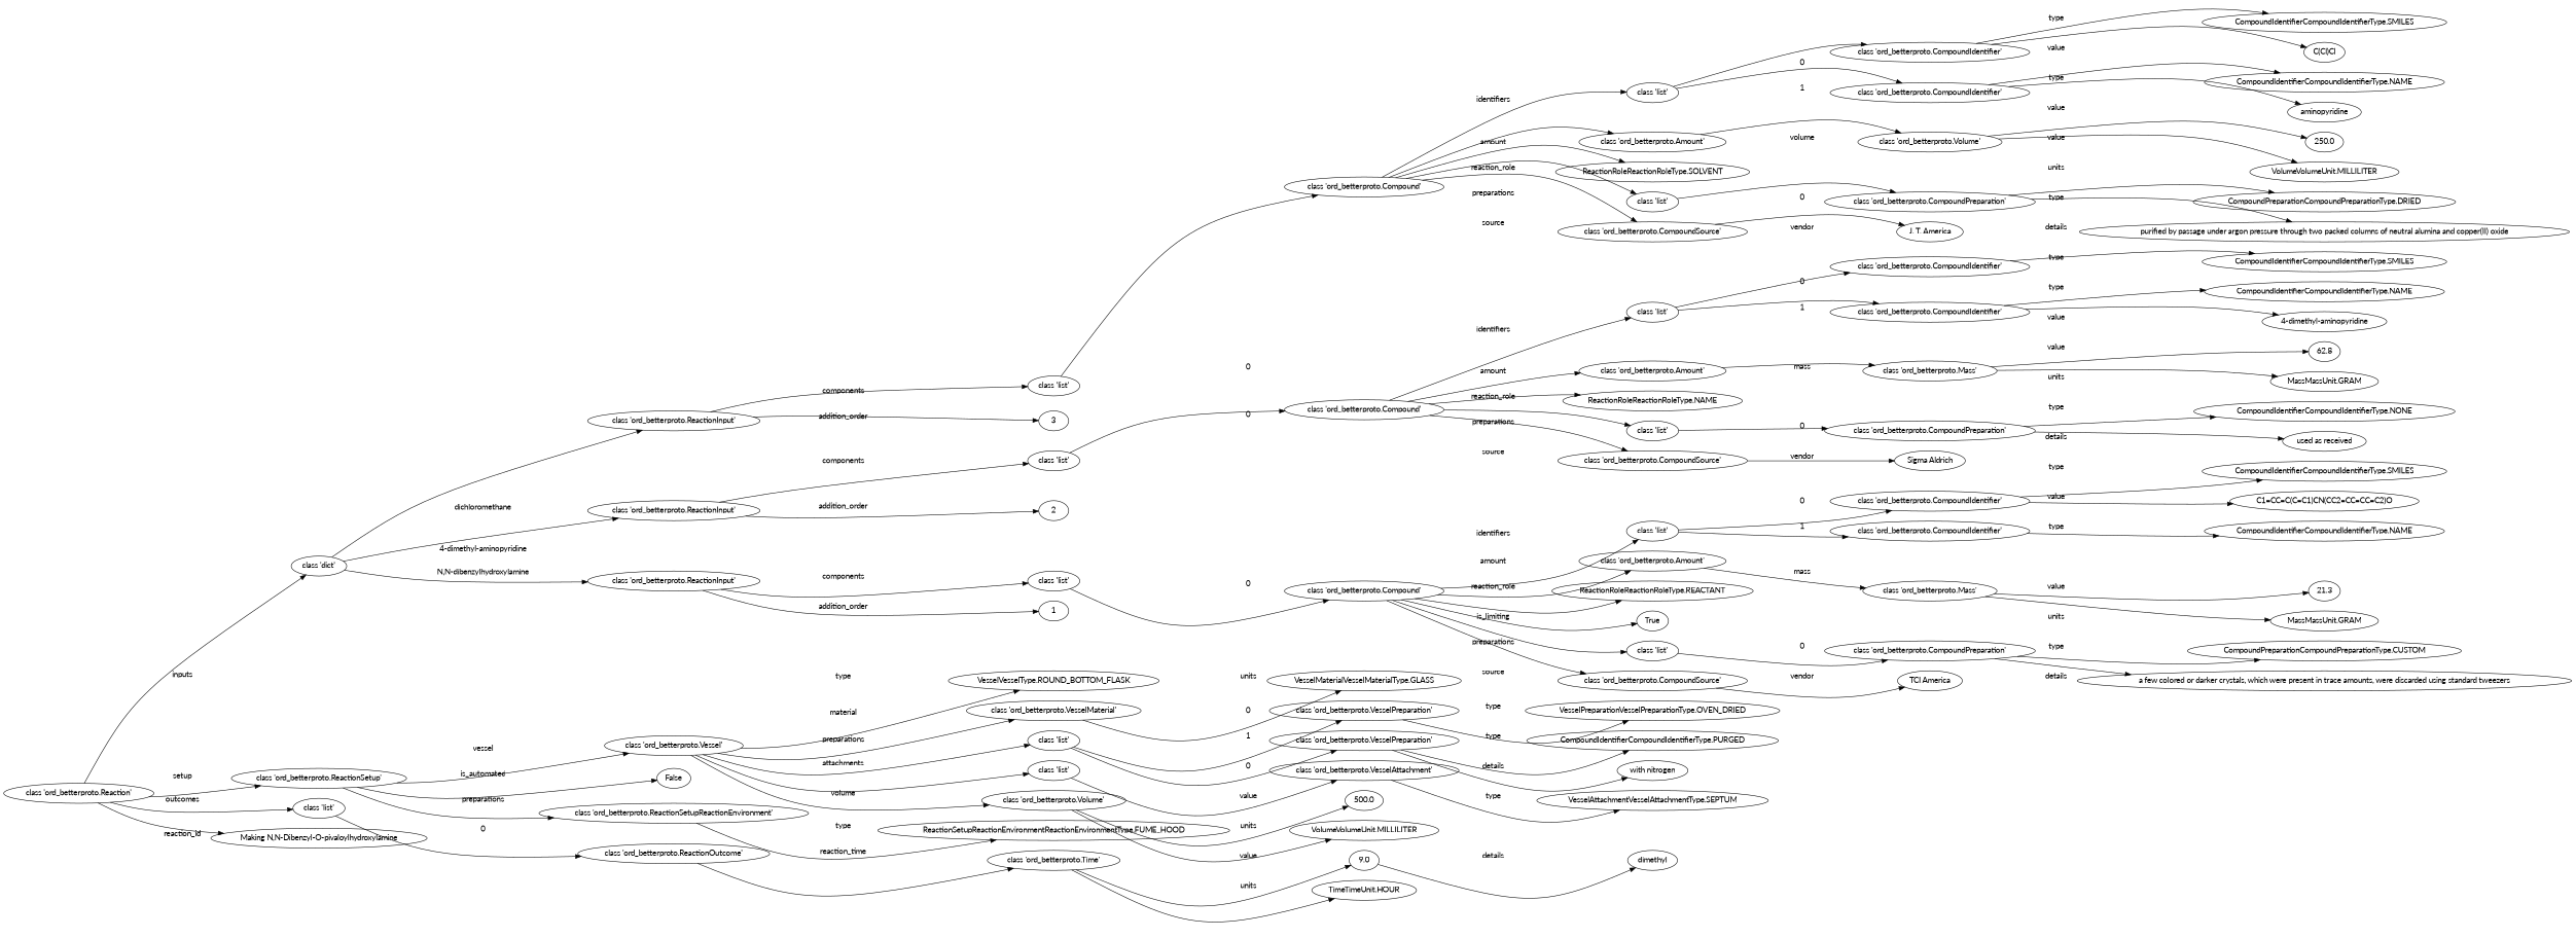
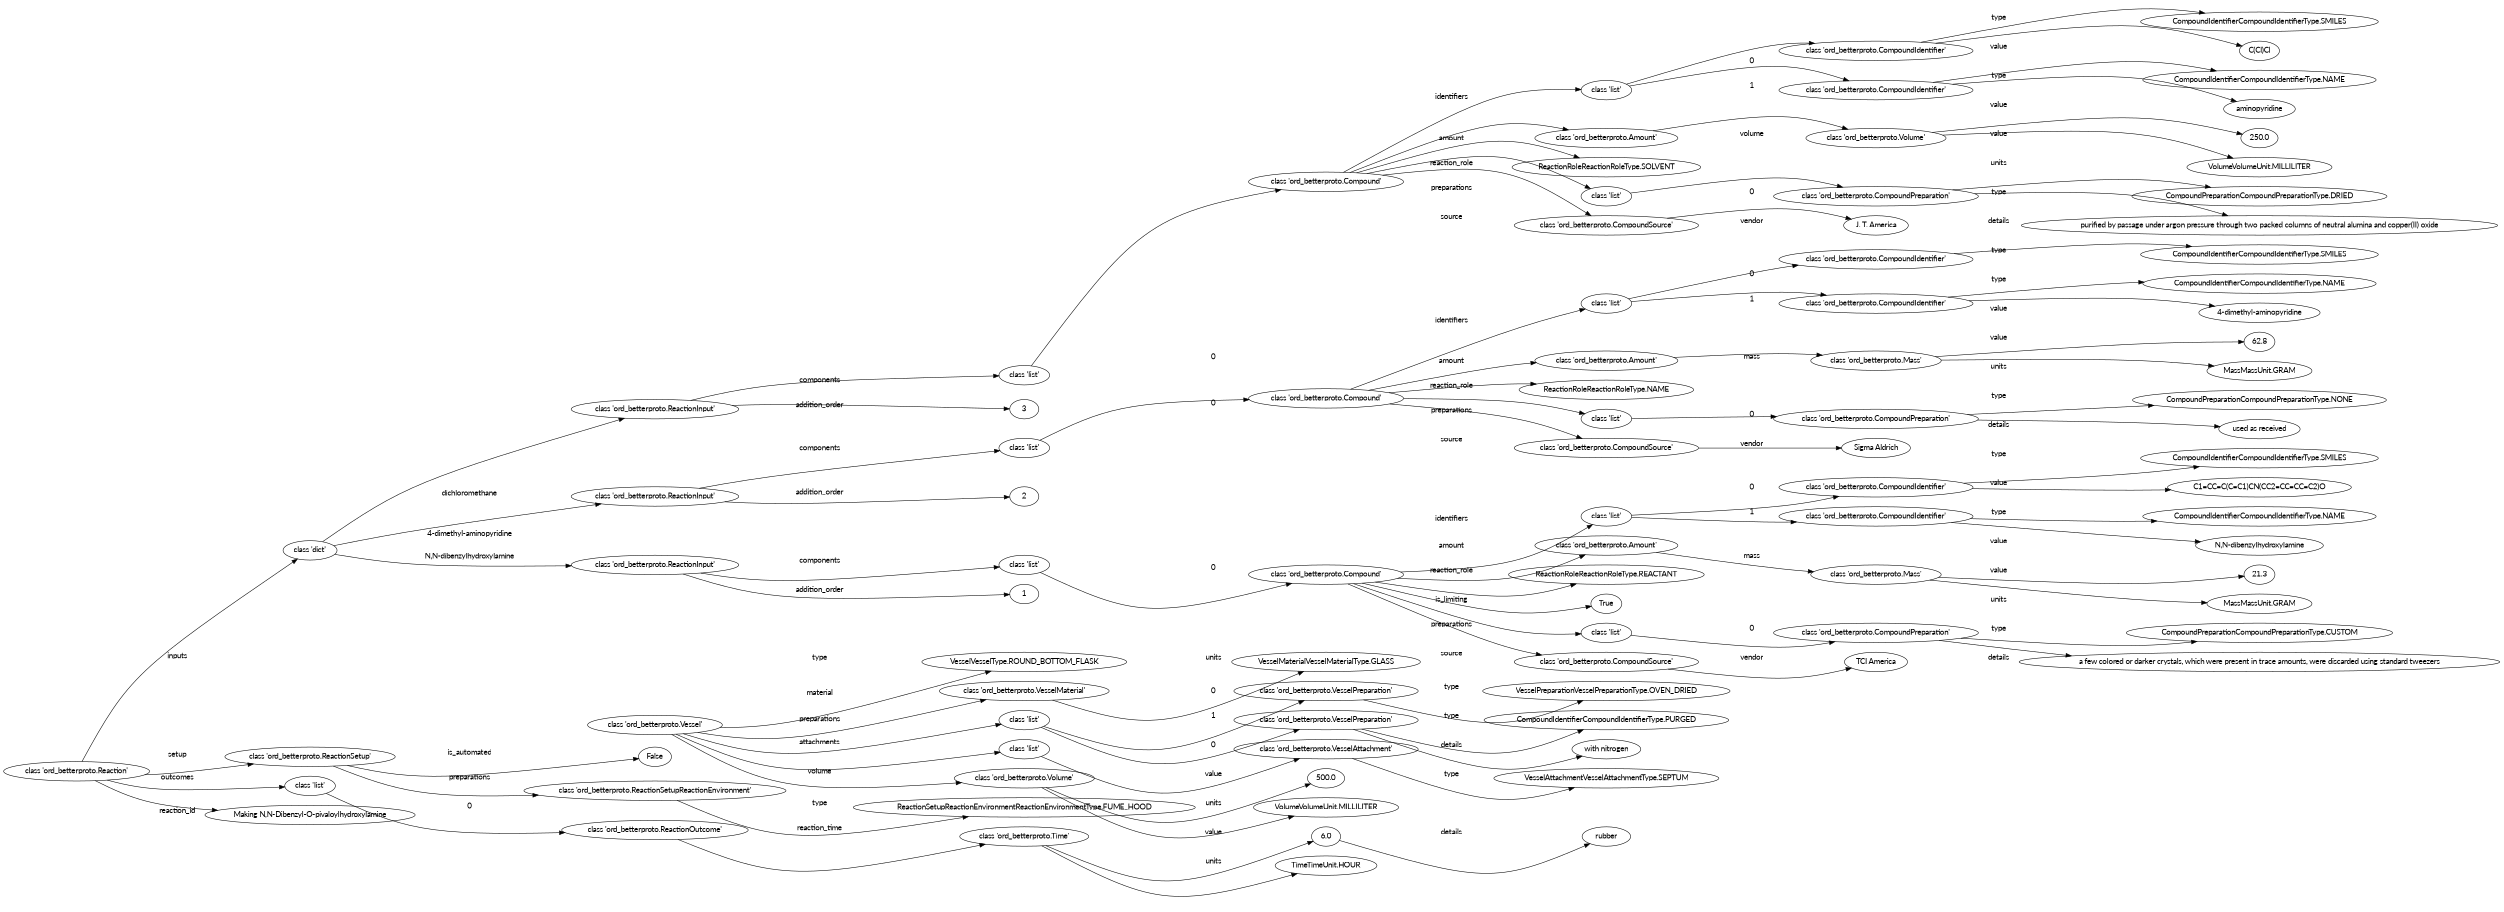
  strict digraph {
    fontname=Lato
    rankdir=LR
    splines=curved
    node [fontname=Lato type="<class 'str'>"]
    edge [fontname=Lato]
    n1 [label=<class 'ord_betterproto.Reaction'> type="<class 'ord_betterproto.Reaction'>"]
    n2 [dotpath=inputs label=<class 'dict'> type="<class 'dict'>"]
    n3 [dotpath=setup label=<class 'ord_betterproto.ReactionSetup'> type="<class 'ord_betterproto.ReactionSetup'>"]
    n4 [dotpath=outcomes label=<class 'list'> type="<class 'list'>"]
    n5 [dotpath=reaction_id field="Making N,N-Dibenzyl-O-pivaloylhydroxylamine" label="Making N,N-Dibenzyl-O-pivaloylhydroxylamine"]
    n6 [dotpath="inputs.dichloromethane" label=<class 'ord_betterproto.ReactionInput'> type="<class 'ord_betterproto.ReactionInput'>"]
    n7 [dotpath="inputs.4-dimethyl-aminopyridine" label=<class 'ord_betterproto.ReactionInput'> type="<class 'ord_betterproto.ReactionInput'>"]
    n8 [dotpath="inputs.N,N-dibenzylhydroxylamine" label=<class 'ord_betterproto.ReactionInput'> type="<class 'ord_betterproto.ReactionInput'>"]
    n9 [dotpath="setup.vessel" label=<class 'ord_betterproto.Vessel'> type="<class 'ord_betterproto.Vessel'>"]
    n10 [dotpath="setup.is_automated" field=False label=False type="<class 'bool'>"]
    n11 [dotpath="setup.environment" label=<class 'ord_betterproto.ReactionSetupReactionEnvironment'> type="<class 'ord_betterproto.ReactionSetupReactionEnvironment'>"]
    n12 [dotpath="outcomes.0" label=<class 'ord_betterproto.ReactionOutcome'> type="<class 'ord_betterproto.ReactionOutcome'>"]
    n13 [dotpath="inputs.dichloromethane.components" label=<class 'list'> type="<class 'list'>"]
    n14 [dotpath="inputs.dichloromethane.addition_order" field=3 label=3 type="<class 'int'>"]
    n15 [dotpath="inputs.4-dimethyl-aminopyridine.components" label=<class 'list'> type="<class 'list'>"]
    n16 [dotpath="inputs.4-dimethyl-aminopyridine.addition_order" field=2 label=2 type="<class 'int'>"]
    n17 [dotpath="inputs.N,N-dibenzylhydroxylamine.components" label=<class 'list'> type="<class 'list'>"]
    n18 [dotpath="inputs.N,N-dibenzylhydroxylamine.addition_order" field=1 label=1 type="<class 'int'>"]
    n19 [dotpath="setup.vessel.type" field="VesselVesselType.ROUND_BOTTOM_FLASK" label="VesselVesselType.ROUND_BOTTOM_FLASK" type="<enum 'VesselVesselType'>"]
    n20 [dotpath="setup.vessel.material" label=<class 'ord_betterproto.VesselMaterial'> type="<class 'ord_betterproto.VesselMaterial'>"]
    n21 [dotpath="setup.vessel.preparations" label=<class 'list'> type="<class 'list'>"]
    n22 [dotpath="setup.vessel.attachments" label=<class 'list'> type="<class 'list'>"]
    n23 [dotpath="setup.vessel.volume" label=<class 'ord_betterproto.Volume'> type="<class 'ord_betterproto.Volume'>"]
    n24 [dotpath="setup.environment.type" field="ReactionSetupReactionEnvironmentReactionEnvironmentType.FUME_HOOD" label="ReactionSetupReactionEnvironmentReactionEnvironmentType.FUME_HOOD" type="<enum 'ReactionSetupReactionEnvironmentReactionEnvironmentType'>"]
    n25 [dotpath="outcomes.0.reaction_time" label=<class 'ord_betterproto.Time'> type="<class 'ord_betterproto.Time'>"]
    n26 [dotpath="inputs.dichloromethane.components.0" label=<class 'ord_betterproto.Compound'> type="<class 'ord_betterproto.Compound'>"]
    n27 [dotpath="inputs.4-dimethyl-aminopyridine.components.0" label=<class 'ord_betterproto.Compound'> type="<class 'ord_betterproto.Compound'>"]
    n28 [dotpath="inputs.N,N-dibenzylhydroxylamine.components.0" label=<class 'ord_betterproto.Compound'> type="<class 'ord_betterproto.Compound'>"]
    n29 [dotpath="inputs.dichloromethane.components.0.identifiers" label=<class 'list'> type="<class 'list'>"]
    n30 [dotpath="inputs.dichloromethane.components.0.amount" label=<class 'ord_betterproto.Amount'> type="<class 'ord_betterproto.Amount'>"]
    n31 [dotpath="inputs.dichloromethane.components.0.reaction_role" field="ReactionRoleReactionRoleType.SOLVENT" label="ReactionRoleReactionRoleType.SOLVENT" type="<enum 'ReactionRoleReactionRoleType'>"]
    n32 [dotpath="inputs.dichloromethane.components.0.preparations" label=<class 'list'> type="<class 'list'>"]
    n33 [dotpath="inputs.dichloromethane.components.0.source" label=<class 'ord_betterproto.CompoundSource'> type="<class 'ord_betterproto.CompoundSource'>"]
    n34 [dotpath="inputs.dichloromethane.components.0.identifiers.0" label=<class 'ord_betterproto.CompoundIdentifier'> type="<class 'ord_betterproto.CompoundIdentifier'>"]
    n35 [dotpath="inputs.dichloromethane.components.0.identifiers.1" label=<class 'ord_betterproto.CompoundIdentifier'> type="<class 'ord_betterproto.CompoundIdentifier'>"]
    n36 [dotpath="inputs.dichloromethane.components.0.amount.volume" label=<class 'ord_betterproto.Volume'> type="<class 'ord_betterproto.Volume'>"]
    n37 [dotpath="inputs.dichloromethane.components.0.preparations.0" label=<class 'ord_betterproto.CompoundPreparation'> type="<class 'ord_betterproto.CompoundPreparation'>"]
    n38 [dotpath="inputs.dichloromethane.components.0.source.vendor" field="J. T. Baker" label="J. T. America"]
    n39 [dotpath="inputs.dichloromethane.components.0.identifiers.0.type" field="CompoundIdentifierCompoundIdentifierType.SMILES" label="CompoundIdentifierCompoundIdentifierType.SMILES" type="<enum 'CompoundIdentifierCompoundIdentifierType'>"]
    n40 [dotpath="inputs.dichloromethane.components.0.identifiers.0.value" field="C(Cl)Cl" label="C(Cl)Cl"]
    n41 [dotpath="inputs.dichloromethane.components.0.identifiers.1.type" field="CompoundIdentifierCompoundIdentifierType.NAME" label="CompoundIdentifierCompoundIdentifierType.NAME" type="<enum 'CompoundIdentifierCompoundIdentifierType'>"]
    n42 [dotpath="inputs.dichloromethane.components.0.identifiers.1.value" field=dichloromethane label=aminopyridine]
    n43 [dotpath="inputs.dichloromethane.components.0.amount.volume.value" field=250.0 label=250.0 type="<class 'float'>"]
    n44 [dotpath="inputs.dichloromethane.components.0.amount.volume.units" field="VolumeVolumeUnit.MILLILITER" label="VolumeVolumeUnit.MILLILITER" type="<enum 'VolumeVolumeUnit'>"]
    n45 [dotpath="inputs.dichloromethane.components.0.preparations.0.type" field="CompoundPreparationCompoundPreparationType.DRIED" label="CompoundPreparationCompoundPreparationType.DRIED" type="<enum 'CompoundPreparationCompoundPreparationType'>"]
    n46 [dotpath="inputs.dichloromethane.components.0.preparations.0.details" field="purified by passage under argon pressure through two packed columns of neutral alumina and copper(II) oxide" label="purified by passage under argon pressure through two packed columns of neutral alumina and copper(II) oxide"]
    n47 [dotpath="inputs.4-dimethyl-aminopyridine.components.0.identifiers" label=<class 'list'> type="<class 'list'>"]
    n48 [dotpath="inputs.4-dimethyl-aminopyridine.components.0.amount" label=<class 'ord_betterproto.Amount'> type="<class 'ord_betterproto.Amount'>"]
    n49 [dotpath="inputs.4-dimethyl-aminopyridine.components.0.reaction_role" field="ReactionRoleReactionRoleType.REAGENT" label="ReactionRoleReactionRoleType.NAME" type="<enum 'ReactionRoleReactionRoleType'>"]
    n50 [dotpath="inputs.4-dimethyl-aminopyridine.components.0.preparations" label=<class 'list'> type="<class 'list'>"]
    n51 [dotpath="inputs.4-dimethyl-aminopyridine.components.0.source" label=<class 'ord_betterproto.CompoundSource'> type="<class 'ord_betterproto.CompoundSource'>"]
    n52 [dotpath="inputs.4-dimethyl-aminopyridine.components.0.identifiers.0" label=<class 'ord_betterproto.CompoundIdentifier'> type="<class 'ord_betterproto.CompoundIdentifier'>"]
    n53 [dotpath="inputs.4-dimethyl-aminopyridine.components.0.identifiers.1" label=<class 'ord_betterproto.CompoundIdentifier'> type="<class 'ord_betterproto.CompoundIdentifier'>"]
    n54 [dotpath="inputs.4-dimethyl-aminopyridine.components.0.amount.mass" label=<class 'ord_betterproto.Mass'> type="<class 'ord_betterproto.Mass'>"]
    n55 [dotpath="inputs.4-dimethyl-aminopyridine.components.0.preparations.0" label=<class 'ord_betterproto.CompoundPreparation'> type="<class 'ord_betterproto.CompoundPreparation'>"]
    n56 [dotpath="inputs.4-dimethyl-aminopyridine.components.0.source.vendor" field="Sigma Aldrich" label="Sigma Aldrich"]
    n57 [dotpath="inputs.4-dimethyl-aminopyridine.components.0.identifiers.0.type" field="CompoundIdentifierCompoundIdentifierType.SMILES" label="CompoundIdentifierCompoundIdentifierType.SMILES" type="<enum 'CompoundIdentifierCompoundIdentifierType'>"]
    n58 [dotpath="inputs.4-dimethyl-aminopyridine.components.0.identifiers.1.type" field="CompoundIdentifierCompoundIdentifierType.NAME" label="CompoundIdentifierCompoundIdentifierType.NAME" type="<enum 'CompoundIdentifierCompoundIdentifierType'>"]
    n59 [dotpath="inputs.4-dimethyl-aminopyridine.components.0.identifiers.1.value" field="4-dimethyl-aminopyridine" label="4-dimethyl-aminopyridine"]
    n60 [dotpath="inputs.4-dimethyl-aminopyridine.components.0.amount.mass.value" field=12.8 label=62.8 type="<class 'float'>"]
    n61 [dotpath="inputs.4-dimethyl-aminopyridine.components.0.amount.mass.units" field="MassMassUnit.GRAM" label="MassMassUnit.GRAM" type="<enum 'MassMassUnit'>"]
-   n62 [dotpath="inputs.4-dimethyl-aminopyridine.components.0.preparations.0.type" field="CompoundPreparationCompoundPreparationType.NONE" label="CompoundIdentifierCompoundIdentifierType.NONE" type="<enum 'CompoundPreparationCompoundPreparationType'>"]
+   n62 [dotpath="inputs.4-dimethyl-aminopyridine.components.0.preparations.0.type" field="CompoundPreparationCompoundPreparationType.NONE" label="CompoundPreparationCompoundPreparationType.NONE" type="<enum 'CompoundPreparationCompoundPreparationType'>"]
    n63 [dotpath="inputs.4-dimethyl-aminopyridine.components.0.preparations.0.details" field="used as received" label="used as received"]
    n64 [dotpath="inputs.N,N-dibenzylhydroxylamine.components.0.identifiers" label=<class 'list'> type="<class 'list'>"]
    n65 [dotpath="inputs.N,N-dibenzylhydroxylamine.components.0.amount" label=<class 'ord_betterproto.Amount'> type="<class 'ord_betterproto.Amount'>"]
    n66 [dotpath="inputs.N,N-dibenzylhydroxylamine.components.0.reaction_role" field="ReactionRoleReactionRoleType.REACTANT" label="ReactionRoleReactionRoleType.REACTANT" type="<enum 'ReactionRoleReactionRoleType'>"]
    n67 [dotpath="inputs.N,N-dibenzylhydroxylamine.components.0.is_limiting" field=True label=True type="<class 'bool'>"]
    n68 [dotpath="inputs.N,N-dibenzylhydroxylamine.components.0.preparations" label=<class 'list'> type="<class 'list'>"]
    n69 [dotpath="inputs.N,N-dibenzylhydroxylamine.components.0.source" label=<class 'ord_betterproto.CompoundSource'> type="<class 'ord_betterproto.CompoundSource'>"]
    n70 [dotpath="inputs.N,N-dibenzylhydroxylamine.components.0.identifiers.0" label=<class 'ord_betterproto.CompoundIdentifier'> type="<class 'ord_betterproto.CompoundIdentifier'>"]
    n71 [dotpath="inputs.N,N-dibenzylhydroxylamine.components.0.identifiers.1" label=<class 'ord_betterproto.CompoundIdentifier'> type="<class 'ord_betterproto.CompoundIdentifier'>"]
    n72 [dotpath="inputs.N,N-dibenzylhydroxylamine.components.0.amount.mass" label=<class 'ord_betterproto.Mass'> type="<class 'ord_betterproto.Mass'>"]
    n73 [dotpath="inputs.N,N-dibenzylhydroxylamine.components.0.preparations.0" label=<class 'ord_betterproto.CompoundPreparation'> type="<class 'ord_betterproto.CompoundPreparation'>"]
    n74 [dotpath="inputs.N,N-dibenzylhydroxylamine.components.0.source.vendor" field="TCI America" label="TCI America"]
    n75 [dotpath="inputs.N,N-dibenzylhydroxylamine.components.0.identifiers.0.type" field="CompoundIdentifierCompoundIdentifierType.SMILES" label="CompoundIdentifierCompoundIdentifierType.SMILES" type="<enum 'CompoundIdentifierCompoundIdentifierType'>"]
    n76 [dotpath="inputs.N,N-dibenzylhydroxylamine.components.0.identifiers.0.value" field="C1=CC=C(C=C1)CN(CC2=CC=CC=C2)O" label="C1=CC=C(C=C1)CN(CC2=CC=CC=C2)O"]
    n77 [dotpath="inputs.N,N-dibenzylhydroxylamine.components.0.identifiers.1.type" field="CompoundIdentifierCompoundIdentifierType.NAME" label="CompoundIdentifierCompoundIdentifierType.NAME" type="<enum 'CompoundIdentifierCompoundIdentifierType'>"]
+   n78 [dotpath="inputs.N,N-dibenzylhydroxylamine.components.0.identifiers.1.value" field="N,N-dibenzylhydroxylamine" label="N,N-dibenzylhydroxylamine"]
    n79 [dotpath="inputs.N,N-dibenzylhydroxylamine.components.0.amount.mass.value" field=21.3 label=21.3 type="<class 'float'>"]
    n80 [dotpath="inputs.N,N-dibenzylhydroxylamine.components.0.amount.mass.units" field="MassMassUnit.GRAM" label="MassMassUnit.GRAM" type="<enum 'MassMassUnit'>"]
    n81 [dotpath="inputs.N,N-dibenzylhydroxylamine.components.0.preparations.0.type" field="CompoundPreparationCompoundPreparationType.CUSTOM" label="CompoundPreparationCompoundPreparationType.CUSTOM" type="<enum 'CompoundPreparationCompoundPreparationType'>"]
    n82 [dotpath="inputs.N,N-dibenzylhydroxylamine.components.0.preparations.0.details" field="a few colored or darker crystals, which were present in trace amounts, were discarded using standard tweezers" label="a few colored or darker crystals, which were present in trace amounts, were discarded using standard tweezers"]
    n83 [dotpath="setup.vessel.material.type" field="VesselMaterialVesselMaterialType.GLASS" label="VesselMaterialVesselMaterialType.GLASS" type="<enum 'VesselMaterialVesselMaterialType'>"]
    n84 [dotpath="setup.vessel.preparations.0" label=<class 'ord_betterproto.VesselPreparation'> type="<class 'ord_betterproto.VesselPreparation'>"]
    n85 [dotpath="setup.vessel.preparations.1" label=<class 'ord_betterproto.VesselPreparation'> type="<class 'ord_betterproto.VesselPreparation'>"]
    n86 [dotpath="setup.vessel.attachments.0" label=<class 'ord_betterproto.VesselAttachment'> type="<class 'ord_betterproto.VesselAttachment'>"]
    n87 [dotpath="setup.vessel.volume.value" field=500.0 label=500.0 type="<class 'float'>"]
    n88 [dotpath="setup.vessel.volume.units" field="VolumeVolumeUnit.MILLILITER" label="VolumeVolumeUnit.MILLILITER" type="<enum 'VolumeVolumeUnit'>"]
    n89 [dotpath="setup.vessel.preparations.0.type" field="VesselPreparationVesselPreparationType.OVEN_DRIED" label="VesselPreparationVesselPreparationType.OVEN_DRIED" type="<enum 'VesselPreparationVesselPreparationType'>"]
    n90 [dotpath="setup.vessel.preparations.1.type" field="VesselPreparationVesselPreparationType.PURGED" label="CompoundIdentifierCompoundIdentifierType.PURGED" type="<enum 'VesselPreparationVesselPreparationType'>"]
    n91 [dotpath="setup.vessel.preparations.1.details" field="with nitrogen" label="with nitrogen"]
    n92 [dotpath="setup.vessel.attachments.0.type" field="VesselAttachmentVesselAttachmentType.SEPTUM" label="VesselAttachmentVesselAttachmentType.SEPTUM" type="<enum 'VesselAttachmentVesselAttachmentType'>"]
-   n93 [dotpath="setup.vessel.attachments.0.details" field=rubber label=dimethyl]
-   n94 [dotpath="outcomes.0.reaction_time.value" field=6.0 label=9.0 type="<class 'float'>"]
+   n93 [dotpath="setup.vessel.attachments.0.details" field=rubber label=rubber]
+   n94 [dotpath="outcomes.0.reaction_time.value" field=6.0 label=6.0 type="<class 'float'>"]
    n95 [dotpath="outcomes.0.reaction_time.units" field="TimeTimeUnit.HOUR" label="TimeTimeUnit.HOUR" type="<enum 'TimeTimeUnit'>"]
    n1 -> n2 [label=inputs]
    n1 -> n3 [label=setup]
    n1 -> n4 [label=outcomes]
    n1 -> n5 [label=reaction_id]
    n2 -> n6 [label=dichloromethane]
    n2 -> n7 [label="4-dimethyl-aminopyridine"]
    n2 -> n8 [label="N,N-dibenzylhydroxylamine"]
-   n3 -> n9 [label=vessel]
    n3 -> n10 [label=is_automated]
    n3 -> n11 [label=preparations]
    n4 -> n12 [label=0]
    n6 -> n13 [label=components]
    n6 -> n14 [label=addition_order]
    n7 -> n15 [label=components]
    n7 -> n16 [label=addition_order]
    n8 -> n17 [label=components]
    n8 -> n18 [label=addition_order]
    n9 -> n19 [label=type]
    n9 -> n20 [label=material]
    n9 -> n21 [label=preparations]
    n9 -> n22 [label=attachments]
    n9 -> n23 [label=volume]
    n11 -> n24 [label=type]
    n12 -> n25 [label=reaction_time]
    n13 -> n26 [label=0]
    n15 -> n27 [label=0]
    n17 -> n28 [label=0]
    n20 -> n83 [label=units]
    n21 -> n84 [label=0]
    n21 -> n85 [label=1]
    n22 -> n86 [label=0]
    n23 -> n87 [label=value]
    n23 -> n88 [label=units]
    n25 -> n94 [label=value]
    n25 -> n95 [label=units]
    n26 -> n29 [label=identifiers]
    n26 -> n30 [label=amount]
    n26 -> n31 [label=reaction_role]
    n26 -> n32 [label=preparations]
    n26 -> n33 [label=source]
    n27 -> n47 [label=identifiers]
    n27 -> n48 [label=amount]
    n27 -> n49 [label=reaction_role]
    n27 -> n50 [label=preparations]
    n27 -> n51 [label=source]
    n28 -> n64 [label=identifiers]
    n28 -> n65 [label=amount]
    n28 -> n66 [label=reaction_role]
    n28 -> n67 [label=is_limiting]
    n28 -> n68 [label=preparations]
    n28 -> n69 [label=source]
    n29 -> n34 [label=0]
    n29 -> n35 [label=1]
    n30 -> n36 [label=volume]
    n32 -> n37 [label=0]
    n33 -> n38 [label=vendor]
    n34 -> n39 [label=type]
    n34 -> n40 [label=value]
    n35 -> n41 [label=type]
    n35 -> n42 [label=value]
    n36 -> n43 [label=value]
    n36 -> n44 [label=units]
    n37 -> n45 [label=type]
    n37 -> n46 [label=details]
    n47 -> n52 [label=0]
    n47 -> n53 [label=1]
    n48 -> n54 [label=mass]
    n50 -> n55 [label=0]
    n51 -> n56 [label=vendor]
    n52 -> n57 [label=type]
    n53 -> n58 [label=type]
    n53 -> n59 [label=value]
    n54 -> n60 [label=value]
    n54 -> n61 [label=units]
    n55 -> n62 [label=type]
    n55 -> n63 [label=details]
    n64 -> n70 [label=0]
    n64 -> n71 [label=1]
    n65 -> n72 [label=mass]
    n68 -> n73 [label=0]
    n69 -> n74 [label=vendor]
    n70 -> n75 [label=type]
    n70 -> n76 [label=value]
    n71 -> n77 [label=type]
+   n71 -> n78 [label=value]
    n72 -> n79 [label=value]
    n72 -> n80 [label=units]
    n73 -> n81 [label=type]
    n73 -> n82 [label=details]
    n84 -> n89 [label=type]
    n85 -> n90 [label=type]
    n85 -> n91 [label=details]
    n86 -> n92 [label=type]
    n94 -> n93 [label=details]
  }
